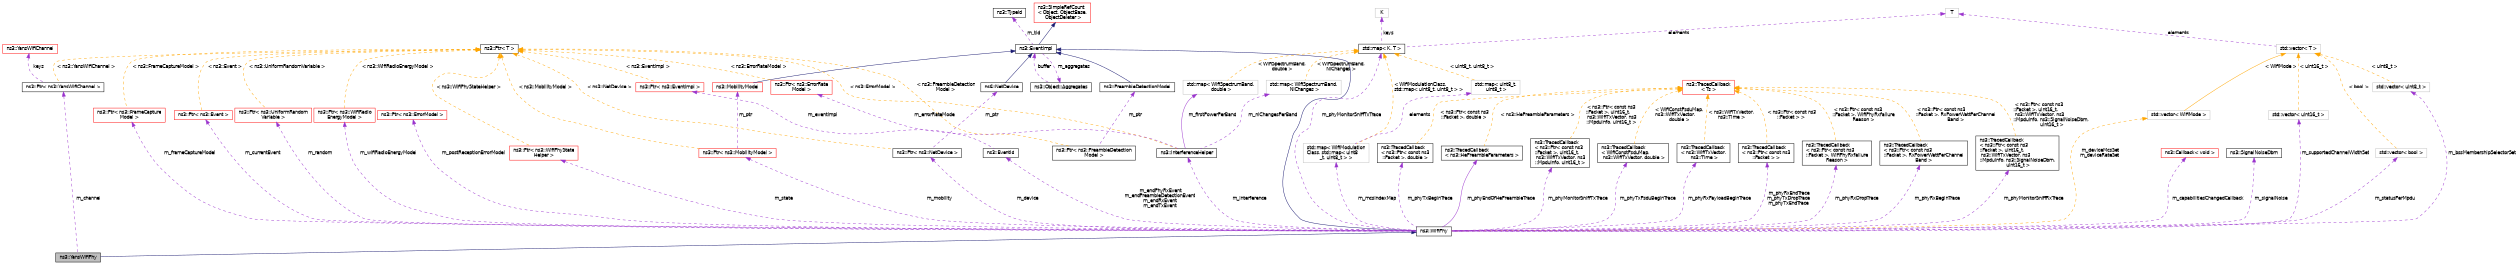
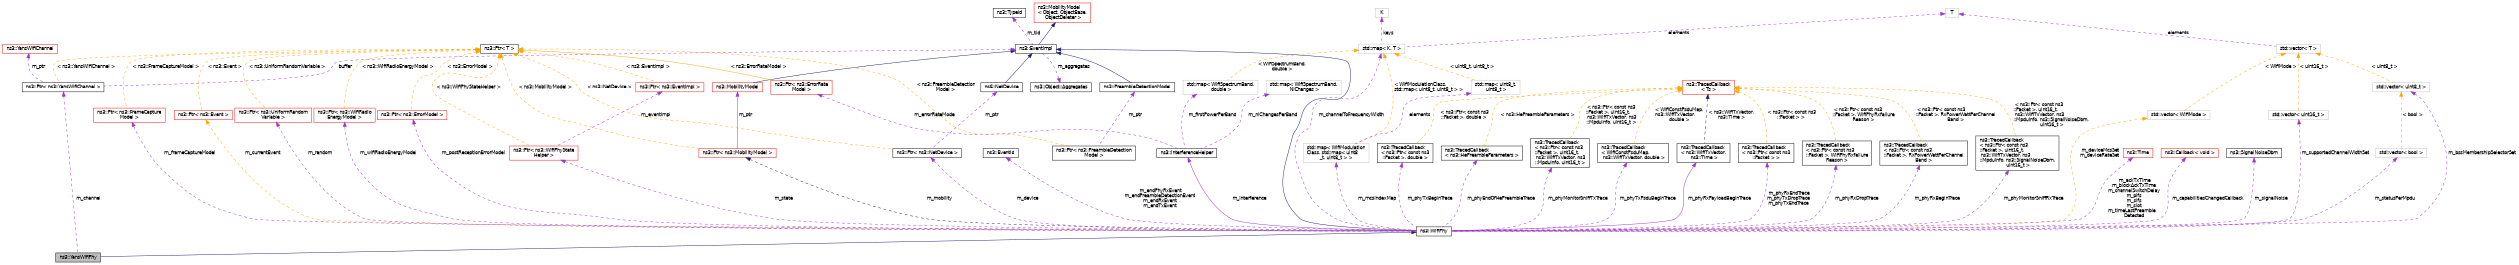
  digraph {
    rankdir=TB
    node [color=black fillcolor=white fontname=Helvetica fontsize=10 shape=record style=filled]
    edge [color=darkorchid3 dir=back fontname=Helvetica fontsize=10 labelfontname=Helvetica labelfontsize=10 style=dashed]
    n1 [fillcolor=grey75 fontcolor=black height=0.2 label="ns3::YansWifiPhy" width=0.4]
    n2 [height=0.2 label="ns3::WifiPhy" width=0.4]
    n3 [height=0.2 label="ns3::EventImpl" width=0.4]
    n4 [height=0.2 label="ns3::Object::Aggregates" width=0.4]
    n5 [color=red height=0.2 label="ns3::MobilityModel" width=0.4]
    n6 [height=0.2 label="ns3::PreambleDetectionModel" width=0.4]
    n7 [height=0.2 label="ns6::NetDevice" width=0.4]
    n8 [color=red height=0.2 label="ns3::Ptr\< ns3::MobilityModel \>" width=0.4]
    n9 [height=0.2 label="ns3::Ptr\< ns3::PreambleDetection\lModel \>" width=0.4]
    n10 [height=0.2 label="ns3::Ptr\< ns3::NetDevice \>" width=0.4]
-   n11 [color=red height=0.2 label="ns3::SimpleRefCount\l\< Object, ObjectBase,\l ObjectDeleter \>" width=0.4]
+   n11 [color=red height=0.2 label="ns3::MobilityModel\l\< Object, ObjectBase,\l ObjectDeleter \>" width=0.4]
    n12 [height=0.2 label="ns3::TypeId" width=0.4]
    n13 [height=0.2 label="ns3::Ptr\< T \>" width=0.4]
    n14 [color=red height=0.2 label="ns3::Ptr\< ns3::ErrorRate\lModel \>" width=0.4]
    n15 [color=red height=0.2 label="ns3::Ptr\< ns3::EventImpl \>" width=0.4]
    n16 [color=red height=0.2 label="ns3::Ptr\< ns3::WifiPhyState\lHelper \>" width=0.4]
    n17 [color=red height=0.2 label="ns3::Ptr\< ns3::FrameCapture\lModel \>" width=0.4]
    n18 [color=red height=0.2 label="ns3::Ptr\< ns3::Event \>" width=0.4]
    n19 [color=red height=0.2 label="ns3::Ptr\< ns3::UniformRandom\lVariable \>" width=0.4]
    n20 [color=red height=0.2 label="ns3::Ptr\< ns3::WifiRadio\lEnergyModel \>" width=0.4]
    n21 [color=red height=0.2 label="ns3::Ptr\< ns3::ErrorModel \>" width=0.4]
    n22 [height=0.2 label="ns3::Ptr\< ns3::YansWifiChannel \>" width=0.4]
    n23 [height=0.2 label="ns3::InterferenceHelper" width=0.4]
    n24 [height=0.2 label="ns3::EventId" width=0.4]
    n25 [color=grey75 height=0.2 label="std::vector\< uint16_t \>" width=0.4]
    n26 [color=grey75 height=0.2 label="std::vector\< T \>" width=0.4]
    n27 [color=grey75 height=0.2 label="std::vector\< uint8_t \>" width=0.4]
    n28 [color=grey75 height=0.2 label="std::vector\< WifiMode \>" width=0.4]
    n29 [color=grey75 height=0.2 label="std::vector\< bool \>" width=0.4]
    n30 [color=grey75 height=0.2 label=T width=0.4]
-   n31 [height=0.2 label="std::map\< K, T \>" width=0.4]
+   n31 [color=grey75 height=0.2 label="std::map\< K, T \>" width=0.4]
    n32 [color=grey75 height=0.2 label="std::map\< WifiModulation\lClass, std::map\< uint8\l_t, uint8_t \> \>" width=0.4]
    n33 [color=grey75 height=0.2 label="std::map\< uint8_t,\l uint8_t \>" width=0.4]
    n34 [color=grey75 height=0.2 label="std::map\< WifiSpectrumBand,\l NiChanges \>" width=0.4]
    n35 [color=grey75 height=0.2 label="std::map\< WifiSpectrumBand,\l double \>" width=0.4]
    n36 [height=0.2 label="ns3::TracedCallback\l\< ns3::WifiTxVector,\l ns3::Time \>" width=0.4]
    n37 [color=red height=0.2 label="ns3::TracedCallback\l\< Ts \>" width=0.4]
    n38 [height=0.2 label="ns3::TracedCallback\l\< ns3::Ptr\< const ns3\l::Packet \> \>" width=0.4]
    n39 [height=0.2 label="ns3::TracedCallback\l\< ns3::Ptr\< const ns3\l::Packet \>, WifiPhyRxfailure\lReason \>" width=0.4]
    n40 [height=0.2 label="ns3::TracedCallback\l\< ns3::Ptr\< const ns3\l::Packet \>, RxPowerWattPerChannel\lBand \>" width=0.4]
    n41 [height=0.2 label="ns3::TracedCallback\l\< ns3::Ptr\< const ns3\l::Packet \>, uint16_t,\l ns3::WifiTxVector, ns3\l::MpduInfo, ns3::SignalNoiseDbm,\l uint16_t \>" width=0.4]
    n42 [height=0.2 label="ns3::TracedCallback\l\< ns3::Ptr\< const ns3\l::Packet \>, double \>" width=0.4]
    n43 [height=0.2 label="ns3::TracedCallback\l\< ns3::HePreambleParameters \>" width=0.4]
    n44 [height=0.2 label="ns3::TracedCallback\l\< ns3::Ptr\< const ns3\l::Packet \>, uint16_t,\l ns3::WifiTxVector, ns3\l::MpduInfo, uint16_t \>" width=0.4]
    n45 [height=0.2 label="ns3::TracedCallback\l\< WifiConstPsduMap,\l ns3::WifiTxVector, double \>" width=0.4]
    n46 [color=grey75 height=0.2 label=K width=0.4]
+   n47 [color=red height=0.2 label="ns3::Time" width=0.4]
    n48 [color=red height=0.2 label="ns3::Callback\< void \>" width=0.4]
    n49 [height=0.2 label="ns3::SignalNoiseDbm" width=0.4]
    n50 [color=red height=0.2 label="ns3::YansWifiChannel" width=0.4]
    n2 -> n1 [color=midnightblue style=solid]
    n3 -> n2 [color=midnightblue style=solid]
-   n3 -> n4 [label=" buffer"]
+   n3 -> n22 [label=" buffer"]
    n3 -> n5 [color=midnightblue style=solid]
    n3 -> n6 [color=midnightblue style=solid]
    n3 -> n7 [color=midnightblue style=solid]
    n4 -> n3 [label=" m_aggregates"]
-   n5 -> n8 [label=" m_ptr"]
+   n5 -> n8 [label=" m_ptr" style=solid]
    n6 -> n9 [label=" m_ptr"]
    n7 -> n10 [label=" m_ptr"]
-   n8 -> n2 [label=" m_mobility"]
+   n8 -> n2 [color=midnightblue label=" m_mobility"]
    n10 -> n2 [label=" m_device"]
    n11 -> n3 [color=midnightblue style=solid]
    n12 -> n3 [label=" m_tid"]
    n13 -> n8 [color=orange label=" \< ns3::MobilityModel \>"]
    n13 -> n9 [color=orange label=" \< ns3::PreambleDetection\lModel \>"]
    n13 -> n10 [color=orange label=" \< ns3::NetDevice \>"]
-   n13 -> n14 [color=orange label=" \< ns3::ErrorRateModel \>"]
+   n13 -> n14 [color=orange label=" \< ns3::ErrorRateModel \>" style=solid]
    n13 -> n15 [color=orange label=" \< ns3::EventImpl \>"]
    n13 -> n16 [color=orange label=" \< ns3::WifiPhyStateHelper \>"]
    n13 -> n17 [color=orange label=" \< ns3::FrameCaptureModel \>"]
    n13 -> n18 [color=orange label=" \< ns3::Event \>"]
    n13 -> n19 [color=orange label=" \< ns3::UniformRandomVariable \>"]
    n13 -> n20 [color=orange label=" \< ns3::WifiRadioEnergyModel \>"]
-   n13 -> n23 [color=orange label=" \< ns3::ErrorModel \>"]
+   n13 -> n21 [color=orange label=" \< ns3::ErrorModel \>"]
    n13 -> n22 [color=orange label=" \< ns3::YansWifiChannel \>"]
    n14 -> n23 [label=" m_errorRateModel"]
-   n15 -> n24 [label=" m_eventImpl"]
+   n15 -> n16 [label=" m_eventImpl"]
    n16 -> n2 [label=" m_state"]
    n17 -> n2 [label=" m_frameCaptureModel"]
-   n18 -> n2 [label=" m_currentEvent"]
+   n18 -> n2 [color=orange label=" m_currentEvent"]
    n19 -> n2 [label=" m_random"]
    n20 -> n2 [label=" m_wifiRadioEnergyModel"]
    n21 -> n2 [label=" m_postReceptionErrorModel"]
    n22 -> n1 [label=" m_channel"]
-   n23 -> n2 [label=" m_interference"]
+   n23 -> n2 [label=" m_interference" style=solid]
    n24 -> n2 [label=" m_endPhyRxEvent\nm_endPreambleDetectionEvent\nm_endRxEvent\nm_endTxEvent"]
    n25 -> n2 [label=" m_supportedChannelWidthSet"]
    n26 -> n25 [color=orange label=" \< uint16_t \>"]
    n26 -> n27 [color=orange label=" \< uint8_t \>"]
-   n26 -> n28 [color=orange label=" \< WifiMode \>" style=solid]
-   n26 -> n29 [color=orange label=" \< bool \>"]
+   n26 -> n28 [color=orange label=" \< WifiMode \>"]
+   n27 -> n29 [color=orange label=" \< bool \>"]
    n27 -> n2 [label=" m_bssMembershipSelectorSet"]
    n28 -> n2 [color=orange label=" m_deviceMcsSet\nm_deviceRateSet"]
    n29 -> n2 [label=" m_statusPerMpdu"]
    n30 -> n26 [label=" elements"]
    n30 -> n31 [label=" elements"]
-   n31 -> n2 [label=" m_phyMonitorSniffTxTrace"]
+   n31 -> n2 [label=" m_channelToFrequencyWidth"]
    n31 -> n32 [color=orange label=" \< WifiModulationClass,\l std::map\< uint8_t, uint8_t \> \>"]
    n31 -> n33 [color=orange label=" \< uint8_t, uint8_t \>"]
-   n31 -> n34 [color=orange label=" \< WifiSpectrumBand,\l NiChanges \>"]
    n31 -> n35 [color=orange label=" \< WifiSpectrumBand,\l double \>"]
    n32 -> n2 [label=" m_mcsIndexMap"]
    n33 -> n32 [label=" elements"]
    n34 -> n23 [label=" m_niChangesPerBand"]
-   n35 -> n23 [label=" m_firstPowerPerBand" style=solid]
-   n36 -> n2 [label=" m_phyRxPayloadBeginTrace"]
-   n37 -> n36 [color=orange label=" \< ns3::WifiTxVector,\l ns3::Time \>"]
+   n35 -> n23 [label=" m_firstPowerPerBand"]
+   n36 -> n2 [label=" m_phyRxPayloadBeginTrace" style=solid]
+   n37 -> n36 [color=midnightblue label=" \< ns3::WifiTxVector,\l ns3::Time \>"]
    n37 -> n38 [color=orange label=" \< ns3::Ptr\< const ns3\l::Packet \> \>"]
    n37 -> n39 [color=orange label=" \< ns3::Ptr\< const ns3\l::Packet \>, WifiPhyRxfailure\lReason \>"]
    n37 -> n40 [color=orange label=" \< ns3::Ptr\< const ns3\l::Packet \>, RxPowerWattPerChannel\lBand \>"]
    n37 -> n41 [color=orange label=" \< ns3::Ptr\< const ns3\l::Packet \>, uint16_t,\l ns3::WifiTxVector, ns3\l::MpduInfo, ns3::SignalNoiseDbm,\l uint16_t \>"]
    n37 -> n42 [color=orange label=" \< ns3::Ptr\< const ns3\l::Packet \>, double \>"]
    n37 -> n43 [color=orange label=" \< ns3::HePreambleParameters \>"]
    n37 -> n44 [color=orange label=" \< ns3::Ptr\< const ns3\l::Packet \>, uint16_t,\l ns3::WifiTxVector, ns3\l::MpduInfo, uint16_t \>"]
    n37 -> n45 [color=orange label=" \< WifiConstPsduMap,\l ns3::WifiTxVector,\l double \>"]
    n38 -> n2 [label=" m_phyRxEndTrace\nm_phyTxDropTrace\nm_phyTxEndTrace"]
    n39 -> n2 [label=" m_phyRxDropTrace"]
    n40 -> n2 [label=" m_phyRxBeginTrace"]
    n41 -> n2 [label=" m_phyMonitorSniffRxTrace"]
    n42 -> n2 [label=" m_phyTxBeginTrace"]
-   n43 -> n2 [label=" m_phyEndOfHePreambleTrace" style=solid]
+   n43 -> n2 [label=" m_phyEndOfHePreambleTrace"]
    n44 -> n2 [label=" m_phyMonitorSniffTxTrace"]
    n45 -> n2 [label=" m_phyTxPsduBeginTrace"]
    n46 -> n31 [label=" keys"]
+   n47 -> n2 [label=" m_ackTxTime\nm_blockAckTxTime\nm_channelSwitchDelay\nm_pifs\nm_sifs\nm_slot\nm_timeLastPreamble\lDetected"]
    n48 -> n2 [label=" m_capabilitiesChangedCallback"]
    n49 -> n2 [label=" m_signalNoise"]
-   n50 -> n22 [label=" keys"]
+   n50 -> n22 [label=" m_ptr"]
  }
